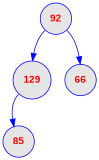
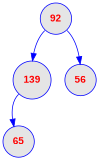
  digraph {
    node [color=blue fillcolor=grey90 fontcolor=red fontname="Arial bold" fontsize=14 shape=circle style="rounded, filled"]
    edge [color=blue tailport=sw]
    n1 [label=92 width=0.5]
-   n2 [label=129 width=0.5]
-   n3 [label=66 width=0.5]
-   n4 [label=85 width=0.5]
+   n2 [label=139 width=0.5]
+   n3 [label=56 width=0.5]
+   n4 [label=65 width=0.5]
    n1 -> n2
    n1 -> n3 [tailport=se]
    n2 -> n4
  }
